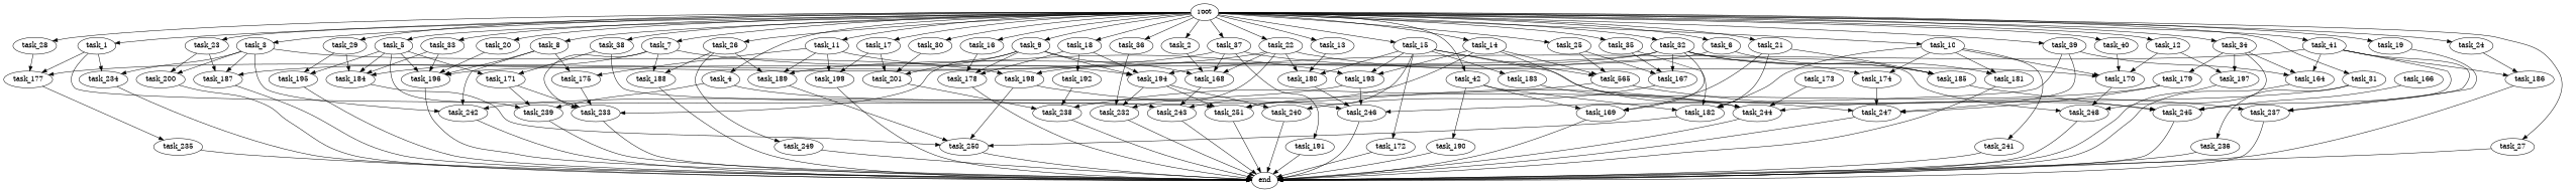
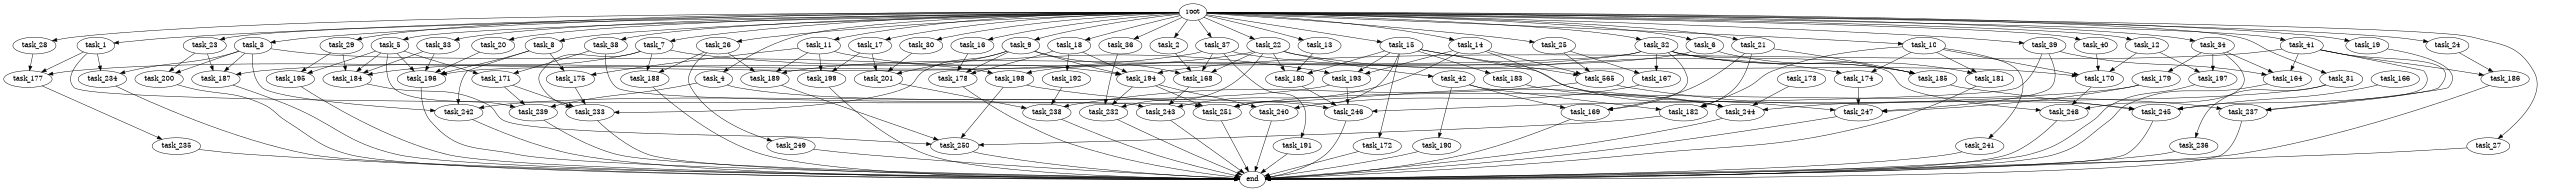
  digraph {
    root
    task_1
    task_2
    task_3
    task_4
    task_5
    task_6
    task_7
    task_8
    task_9
    task_10
    task_11
    task_12
    task_13
    task_14
    task_15
    task_16
    task_17
    task_18
    task_19
    task_20
    task_21
    task_22
    task_23
    task_24
    task_25
    task_26
    task_27
    task_28
    task_29
    task_30
    task_31
    task_32
    task_33
    task_34
-   task_35
    task_36
    task_37
    task_38
    task_39
    task_40
    task_41
    task_42
    task_177
    task_234
    task_251
    task_168
    task_187
    task_198
    task_200
    task_242
    task_239
    task_246
    task_171
    task_184
    task_195
    task_196
    task_185
    task_188
    task_193
    task_233
    task_175
    task_178
    task_194
    task_201
    task_170
    task_174
    task_181
    task_182
    task_241
    task_189
    task_199
    task_197
    task_180
    n75 [label=task_565]
    task_243
    task_247
    task_172
    task_183
    task_245
    task_192
    task_237
    task_169
    task_232
    task_186
    task_167
    task_249
    end
    task_236
    task_244
    task_248
    task_164
    task_179
    task_191
    task_190
    task_235
    task_250
    task_240
    task_238
    task_166
    task_173
    root -> task_1
    root -> task_2
    root -> task_3
    root -> task_4
    root -> task_5
    root -> task_6
    root -> task_7
    root -> task_8
    root -> task_9
    root -> task_10
    root -> task_11
    root -> task_12
    root -> task_13
    root -> task_14
    root -> task_15
    root -> task_16
    root -> task_17
    root -> task_18
    root -> task_19
    root -> task_20
    root -> task_21
    root -> task_22
    root -> task_23
    root -> task_24
    root -> task_25
    root -> task_26
    root -> task_27
    root -> task_28
    root -> task_29
    root -> task_30
    root -> task_31
    root -> task_32
    root -> task_33
    root -> task_34
-   root -> task_35
    root -> task_36
    root -> task_37
    root -> task_38
    root -> task_39
    root -> task_40
    root -> task_41
-   root -> task_42
+   task_22 -> task_42
    task_1 -> task_177
    task_1 -> task_234
    task_1 -> task_251
    task_2 -> task_168
    task_3 -> task_234
    task_3 -> task_187
    task_3 -> task_198
    task_3 -> task_200
    task_3 -> task_242
    task_4 -> task_239
    task_4 -> task_246
    task_5 -> task_239
    task_5 -> task_171
    task_5 -> task_184
    task_5 -> task_195
    task_5 -> task_196
    task_6 -> task_198
    task_6 -> task_185
    task_7 -> task_184
    task_7 -> task_188
    task_7 -> task_193
    task_7 -> task_233
    task_8 -> task_242
    task_8 -> task_196
    task_8 -> task_175
    task_9 -> task_168
    task_9 -> task_233
    task_9 -> task_178
    task_9 -> task_194
    task_9 -> task_201
    task_10 -> task_170
    task_10 -> task_174
    task_10 -> task_181
    task_10 -> task_182
    task_10 -> task_241
    task_11 -> task_175
    task_11 -> task_194
    task_11 -> task_189
    task_11 -> task_199
    task_12 -> task_170
    task_12 -> task_197
    task_13 -> task_180
    task_14 -> task_193
    task_14 -> n75
    task_14 -> task_243
    task_14 -> task_247
    task_15 -> task_251
    task_15 -> task_193
    task_15 -> task_180
    task_15 -> n75
    task_15 -> task_172
    task_15 -> task_183
    task_15 -> task_245
    task_16 -> task_178
    task_17 -> task_201
    task_17 -> task_199
    task_18 -> task_178
    task_18 -> task_194
    task_18 -> task_192
    task_19 -> task_237
    task_20 -> task_196
    task_21 -> task_185
    task_21 -> task_182
    task_21 -> task_169
    task_22 -> task_168
    task_22 -> task_187
    task_22 -> task_174
    task_22 -> task_180
    task_22 -> task_232
    task_23 -> task_187
    task_23 -> task_200
    task_24 -> task_186
    task_25 -> n75
    task_25 -> task_167
    task_26 -> task_188
    task_26 -> task_189
    task_26 -> task_249
    task_27 -> end
    task_28 -> task_177
    task_29 -> task_184
    task_29 -> task_195
    task_30 -> task_201
    task_31 -> task_236
    task_31 -> task_244
    task_32 -> task_196
    task_32 -> task_185
    task_32 -> task_181
    task_32 -> task_189
    task_32 -> task_169
    task_32 -> task_167
    task_32 -> task_248
    task_33 -> task_184
    task_33 -> task_196
    task_34 -> task_197
    task_34 -> task_248
    task_34 -> task_164
    task_34 -> task_179
-   task_35 -> task_182
-   task_35 -> task_167
    task_36 -> task_232
    task_37 -> task_177
    task_37 -> task_168
    task_37 -> task_170
    task_37 -> task_191
    task_38 -> task_171
    task_38 -> task_243
    task_39 -> task_246
    task_39 -> task_247
    task_39 -> task_164
    task_40 -> task_170
    task_41 -> task_194
    task_41 -> task_245
    task_41 -> task_237
    task_41 -> task_186
    task_41 -> task_164
    task_42 -> task_182
    task_42 -> task_169
    task_42 -> task_190
    task_177 -> task_235
    task_234 -> end
    task_251 -> end
    task_168 -> task_243
    task_187 -> end
    task_198 -> task_244
    task_198 -> task_250
    task_200 -> end
    task_242 -> end
    task_239 -> end
    task_246 -> end
    task_171 -> task_239
    task_171 -> task_233
    task_184 -> task_250
    task_195 -> end
    task_196 -> end
    task_185 -> task_245
    task_188 -> end
    task_193 -> task_242
    task_193 -> task_246
    task_233 -> end
    task_175 -> task_233
    task_178 -> end
    task_194 -> task_251
    task_194 -> task_232
    task_194 -> task_240
    task_201 -> task_238
    task_170 -> task_248
    task_174 -> task_247
    task_181 -> end
    task_182 -> task_250
    task_241 -> end
    task_189 -> task_250
    task_199 -> end
    task_197 -> end
    task_180 -> task_246
    n75 -> task_237
    n75 -> task_238
    task_243 -> end
    task_247 -> end
    task_172 -> end
    task_183 -> task_244
    task_245 -> end
    task_192 -> task_238
    task_237 -> end
    task_169 -> end
    task_232 -> end
    task_186 -> end
    task_167 -> task_240
    task_249 -> end
    task_236 -> end
    task_244 -> end
    task_248 -> end
    task_164 -> end
    task_179 -> task_251
    task_179 -> task_247
    task_191 -> end
    task_190 -> end
    task_235 -> end
    task_250 -> end
    task_240 -> end
    task_238 -> end
    task_166 -> task_245
    task_173 -> task_244
  }
